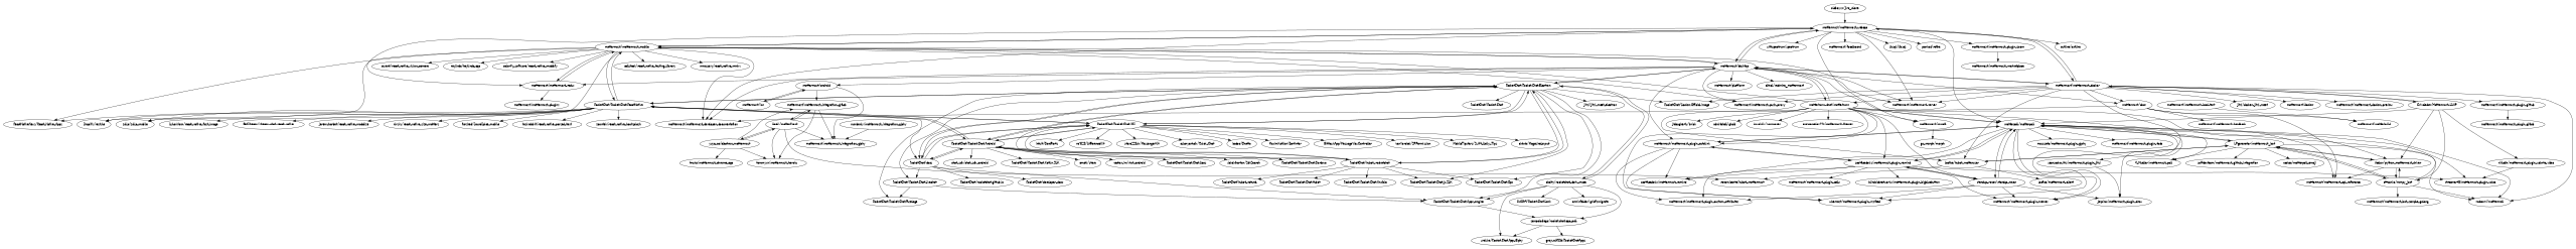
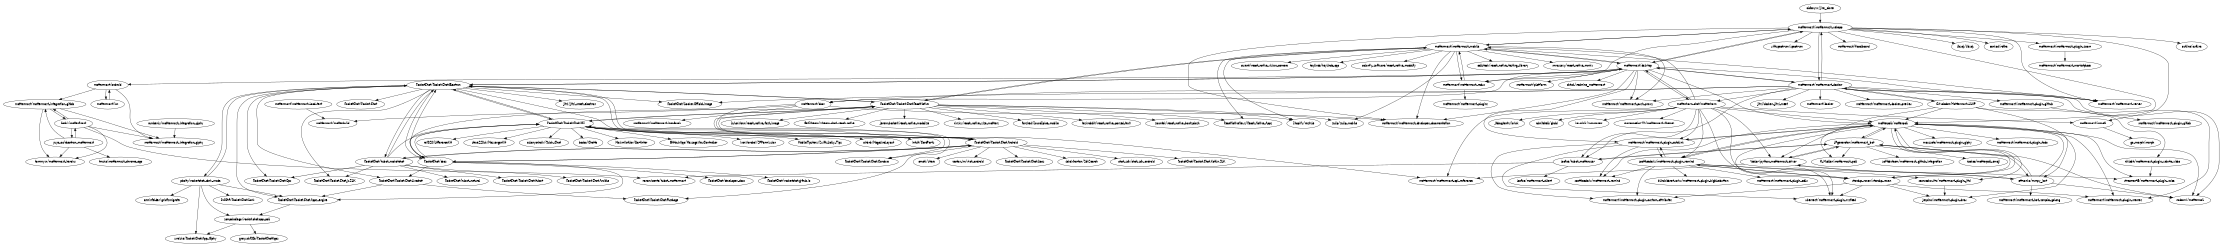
  digraph {
    fontname="Patrick Hand"
    node [fontname="Patrick Hand"]
    edge [fontname="Patrick Hand"]
    "mattermost/mattermost-webapp" [l="25.275,-30.595"]
    "mattermost/mattermost-mobile" [l="25.334,-30.596"]
    "mattermost/desktop" [l="25.307,-30.624"]
    "mattermost/mattermost-server" [l="-13.207,0.885"]
    "mattermost/mattermost-redux" [l="25.309,-30.573"]
    "withspectrum/spectrum" [l="26.101,-26.168"]
    "mattermost/mattermost-developer-documentation" [l="25.29,-30.61"]
    "mattermost/focalboard" [l="32.444,-26.455"]
    "mattermost/mattermost-docker" [l="25.255,-30.634"]
    "libsql/libsql" [l="34.766,-28.021"]
    "pankod/refine" [l="29.515,-27.106"]
    "matterpoll/matterpoll" [l="25.273,-30.695"]
    "mattermost/mattermost-plugin-zoom" [l="25.262,-30.545"]
    "mattermost/mmctl" [l="25.279,-30.632"]
    "outline/outline" [l="32.476,-26.362"]
    "mattermost/mattermost-push-proxy" [l="25.305,-30.599"]
    "RocketChat/Rocket.Chat.ReactNative" [l="25.408,-30.58"]
    "zulip/zulip-mobile" [l="-12.795,-20.47"]
    "callstack/react-native-testing-library" [l="24.623,-29.49"]
    "mrousavy/react-native-mmkv" [l="24.633,-29.39"]
    "cuvent/react-native-vision-camera" [l="24.659,-29.318"]
    "ReactNativeNews/React-Native-Apps" [l="24.8,-29.781"]
    "heylinda/heylinda-app" [l="21.464,-30.138"]
    "colorfy-software/react-native-modalfy" [l="24.784,-29.28"]
    "Shopify/restyle" [l="24.6,-29.369"]
    "matterhorn-chat/matterhorn" [l="25.283,-30.66"]
    "mattermost/platform" [l="-12.556,-20.512"]
    "mattermost/docs" [l="25.246,-30.605"]
    "mattermost/mattermost-plugin-autolink" [l="25.305,-30.678"]
    "mattermost/android" [l="25.17,-30.611"]
    "RocketChat/Rocket.Chat.Electron" [l="25.428,-30.604"]
    "altsol/redmine_mattermost" [l="25.333,-30.573"]
    "mattermost/mattermost-plugins" [l="25.31,-30.541"]
    "RocketChat/Docker.Official.Image" [l="25.36,-30.633"]
    "mattermost/docker" [l="25.199,-30.633"]
    "Crivaledaz/Mattermost-LDAP" [l="25.232,-30.671"]
    "loafoe/hubot-matteruser" [l="25.203,-30.672"]
    "mattermost/mattermost-docker-preview" [l="25.22,-30.62"]
    "mattermost/mattermost-plugin-github" [l="25.202,-30.589"]
    "mattermost/mattermost-plugin-memes" [l="25.278,-30.68"]
    "rodcorsi/mattermail" [l="25.249,-30.688"]
    "jitsi/docker-jitsi-meet" [l="-28.854,12.213"]
    "oldboyxx/jira_clone" [l="26.245,-26.015"]
    "scottleedavis/mattermost-plugin-remind" [l="25.299,-30.697"]
    "wbernest/mattermost-plugin-rssfeed" [l="25.313,-30.689"]
    "standup-raven/standup-raven" [l="25.291,-30.709"]
    "LPgenerator/mattermost_bot" [l="25.22,-30.705"]
    "M-Mueller/mattermost-poll" [l="25.249,-30.726"]
    "scottleedavis/mattermost-remind" [l="25.291,-30.687"]
    "streamer45/mattermost-plugin-voice" [l="25.257,-30.709"]
    "seansackowitz/mattermost-plugin-jitsi" [l="25.267,-30.74"]
    "jespino/mattermost-plugin-draw" [l="25.277,-30.724"]
    "moussetc/mattermost-plugin-giphy" [l="25.303,-30.731"]
    "mattermost/mattermost-plugin-todo" [l="25.287,-30.738"]
    "mattermost/mattermost-marketplace" [l="25.255,-30.52"]
    "go-morph/morph" [l="-32.663,-22.492"]
    "RocketChat/Rocket.Chat.iOS" [l="25.448,-30.576"]
    "RocketChat/Rocket.Chat.Android" [l="25.472,-30.575"]
    "RocketChat/docs" [l="25.463,-30.602"]
    "GetStream/stream-chat-react-native" [l="48.776,-3.468"]
    "jeremybarbet/react-native-modalize" [l="24.76,-29.41"]
    "nirsky/react-native-size-matters" [l="24.785,-29.45"]
    "farshed/SoundSpice-mobile" [l="21.507,-30.174"]
    "taskrabbit/react-native-parsed-text" [l="25.006,-29.48"]
    "zoontek/react-native-bootsplash" [l="24.744,-29.433"]
    "DylanVann/react-native-fast-image" [l="24.781,-29.61"]
    "Vaelor/python-mattermost-driver" [l="25.232,-30.689"]
    "jtdaugherty/brick" [l="-8.191,12.102"]
    "mattermost/mattermost-api-reference" [l="25.238,-30.65"]
    "ndmitchell/ghcid" [l="-8.202,12.131"]
    "kowainik/summoner" [l="-8.154,12.052"]
    "avasconcelos114/mattermost-themes" [l="25.258,-30.666"]
    "mattermost/matterbuild" [l="25.226,-30.566"]
    "mattermost/mattermost-handbook" [l="25.227,-30.582"]
    "mattermost/mattermost-plugin-custom-attributes" [l="25.319,-30.705"]
    "mattermost/ios" [l="25.147,-30.594"]
    "mattermost/mattermost-integration-gitlab" [l="25.115,-30.624"]
    "mattermost/mattermost-integration-giphy" [l="25.121,-30.61"]
    "RocketChat/Rocket.Chat" [l="-12.617,-20.455"]
    "pbaity/rocketchat-dark-mode" [l="25.475,-30.65"]
    "RocketChat/hubot-rocketchat" [l="25.455,-30.546"]
    "RocketChat/Rocket.Chat.Livechat" [l="25.451,-30.632"]
    "RocketChat/Rocket.Chat.Apps-engine" [l="25.475,-30.627"]
    "RocketChat/Rocket.Chat.Ops" [l="25.421,-30.541"]
    "RocketChat/Rocket.Chat.Fuselage" [l="25.428,-30.635"]
    "RocketChat/Rocket.Chat.js.SDK" [l="25.428,-30.558"]
    "jitsi/jitsi-meet-electron" [l="-28.815,12.189"]
    "niklabh/mattermost-plugin-webrtc-video" [l="25.206,-30.696"]
    "attzonko/mmpy_bot" [l="25.235,-30.715"]
    "loafoe/mattermost-client" [l="25.168,-30.686"]
    "renanvicente/hubot-mattermost" [l="25.144,-30.66"]
    "mattermost/mattermost-plugin-gitlab" [l="25.175,-30.561"]
    "blindsidenetworks/mattermost-plugin-bigbluebutton" [l="-29.071,12.098"]
    "mattermost/mattermost-plugin-calls" [l="25.333,-30.724"]
    "kaakaa/matterpoll-emoji" [l="25.203,-30.732"]
    "softdevteam/mattermost-github-integration" [l="25.182,-30.726"]
    "tommyvn/mattermost-heroku" [l="25.089,-30.624"]
    "lloeki/matterfront" [l="25.105,-30.64"]
    "ra1028/DifferenceKit" [l="-51.47,4.661"]
    "steve228uk/MessengerKit" [l="-51.381,4.758"]
    "aslanyanhaik/Quick-Chat" [l="-51.433,4.533"]
    "badoo/Chatto" [l="-51.424,4.289"]
    "MaximKotliar/Bartinter" [l="-51.373,4.741"]
    "RocketChat/Rocket.Chat.Cordova" [l="25.493,-30.56"]
    "GitHawkApp/MessageViewController" [l="-51.449,4.768"]
    "IvanVorobei/SPPermission" [l="-51.337,4.757"]
    "MobileTipsters/Swift-Daily-Tips" [l="-51.433,4.768"]
    "airbnb/MagazineLayout" [l="-51.411,4.712"]
    "intuit/CardParts" [l="-51.346,4.664"]
    "RocketChat/Rocket.Chat.Kotlin.SDK" [l="25.516,-30.579"]
    n111 [l="8.544,9.522" label="amahi/steve"]
    "vector-im/riot-android" [l="-25.487,-22.255"]
    "RocketChat/Rocket.Chat.Docs" [l="25.52,-30.556"]
    "JakeWharton/SdkSearch" [l="48.035,-3.178"]
    "chat-sdk/chat-sdk-android" [l="54.419,-2.611"]
    "RocketChat/developer-docs" [l="25.491,-30.61"]
    "RocketChat/rocketchat.github.io" [l="25.504,-30.603"]
    "arminfelder/gridfsmigrate" [l="25.477,-30.68"]
    "sampaiodiego/rocket.chat.app-poll" [l="25.505,-30.647"]
    "wreiske/Rocket.Chat.App-Giphy" [l="25.499,-30.662"]
    "0x0049/Rocket.Chat.Dark" [l="25.505,-30.68"]
    "RocketChat/hubot-natural" [l="25.457,-30.502"]
    "RocketChat/Rocket.Chat.Hubot" [l="25.464,-30.522"]
    "RocketChat/Rocket.Chat.Ansible" [l="25.488,-30.515"]
    "graywolf336/RocketChatApps" [l="25.536,-30.655"]
    "mattermost/mattermost-bot-sample-golang" [l="25.218,-30.759"]
    "mattermost/mattermost-load-test" [l="25.211,-30.54"]
    "yuya-oc/electron-mattermost" [l="25.08,-30.637"]
    "numberly/mattermost-integration-giphy" [l="25.096,-30.589"]
    "tmuka/mattermost-chrome-app" [l="25.053,-30.641"]
    "mattermost/mattermost-webapp" -> "mattermost/mattermost-mobile"
    "mattermost/mattermost-webapp" -> "mattermost/desktop"
    "mattermost/mattermost-webapp" -> "mattermost/mattermost-server" [e=1]
    "mattermost/mattermost-webapp" -> "mattermost/mattermost-redux"
    "mattermost/mattermost-webapp" -> "withspectrum/spectrum" [e=1]
    "mattermost/mattermost-webapp" -> "mattermost/mattermost-developer-documentation"
    "mattermost/mattermost-webapp" -> "mattermost/focalboard" [e=1]
    "mattermost/mattermost-webapp" -> "mattermost/mattermost-docker"
    "mattermost/mattermost-webapp" -> "libsql/libsql" [e=1]
    "mattermost/mattermost-webapp" -> "pankod/refine" [e=1]
    "mattermost/mattermost-webapp" -> "matterpoll/matterpoll"
    "mattermost/mattermost-webapp" -> "mattermost/mattermost-plugin-zoom"
    "mattermost/mattermost-webapp" -> "mattermost/mmctl"
    "mattermost/mattermost-webapp" -> "outline/outline" [e=1]
    "mattermost/mattermost-mobile" -> "mattermost/mattermost-webapp"
    "mattermost/mattermost-mobile" -> "mattermost/desktop"
    "mattermost/mattermost-mobile" -> "mattermost/mattermost-server" [e=1]
    "mattermost/mattermost-mobile" -> "mattermost/mattermost-redux"
    "mattermost/mattermost-mobile" -> "mattermost/mattermost-developer-documentation"
    "mattermost/mattermost-mobile" -> "mattermost/mattermost-push-proxy"
    "mattermost/mattermost-mobile" -> "RocketChat/Rocket.Chat.ReactNative"
    "mattermost/mattermost-mobile" -> "zulip/zulip-mobile" [e=1]
    "mattermost/mattermost-mobile" -> "callstack/react-native-testing-library" [e=1]
    "mattermost/mattermost-mobile" -> "mrousavy/react-native-mmkv" [e=1]
    "mattermost/mattermost-mobile" -> "cuvent/react-native-vision-camera" [e=1]
    "mattermost/mattermost-mobile" -> "ReactNativeNews/React-Native-Apps" [e=1]
    "mattermost/mattermost-mobile" -> "heylinda/heylinda-app" [e=1]
    "mattermost/mattermost-mobile" -> "colorfy-software/react-native-modalfy" [e=1]
    "mattermost/mattermost-mobile" -> "Shopify/restyle" [e=1]
    "mattermost/desktop" -> "mattermost/mattermost-webapp"
    "mattermost/desktop" -> "mattermost/mattermost-mobile"
    "mattermost/desktop" -> "mattermost/mattermost-server" [e=1]
    "mattermost/desktop" -> "mattermost/mattermost-redux"
    "mattermost/desktop" -> "mattermost/mattermost-developer-documentation"
    "mattermost/desktop" -> "mattermost/mattermost-docker"
    "mattermost/desktop" -> "matterpoll/matterpoll"
    "mattermost/desktop" -> "mattermost/mattermost-push-proxy"
    "mattermost/desktop" -> "matterhorn-chat/matterhorn"
    "mattermost/desktop" -> "mattermost/platform" [e=1]
    "mattermost/desktop" -> "mattermost/docs"
    "mattermost/desktop" -> "mattermost/mattermost-plugin-autolink"
    "mattermost/desktop" -> "mattermost/android"
    "mattermost/desktop" -> "RocketChat/Rocket.Chat.Electron"
    "mattermost/desktop" -> "altsol/redmine_mattermost"
    "mattermost/mattermost-redux" -> "mattermost/mattermost-mobile"
    "mattermost/mattermost-redux" -> "mattermost/mattermost-plugins"
    "mattermost/mattermost-docker" -> "mattermost/mattermost-webapp"
    "mattermost/mattermost-docker" -> "mattermost/desktop"
    "mattermost/mattermost-docker" -> "mattermost/mattermost-server" [e=1]
    "mattermost/mattermost-docker" -> "mattermost/mattermost-push-proxy"
    "mattermost/mattermost-docker" -> "matterhorn-chat/matterhorn"
    "mattermost/mattermost-docker" -> "mattermost/docs"
    "mattermost/mattermost-docker" -> "RocketChat/Docker.Official.Image"
    "mattermost/mattermost-docker" -> "mattermost/docker"
    "mattermost/mattermost-docker" -> "Crivaledaz/Mattermost-LDAP"
    "mattermost/mattermost-docker" -> "loafoe/hubot-matteruser"
    "mattermost/mattermost-docker" -> "mattermost/mattermost-docker-preview"
    "mattermost/mattermost-docker" -> "mattermost/mattermost-plugin-github"
    "mattermost/mattermost-docker" -> "mattermost/mattermost-plugin-memes"
    "mattermost/mattermost-docker" -> "rodcorsi/mattermail"
    "mattermost/mattermost-docker" -> "jitsi/docker-jitsi-meet" [e=1]
    "matterpoll/matterpoll" -> "mattermost/mattermost-plugin-autolink"
    "matterpoll/matterpoll" -> "mattermost/mattermost-plugin-memes"
    "matterpoll/matterpoll" -> "rodcorsi/mattermail"
    "matterpoll/matterpoll" -> "scottleedavis/mattermost-plugin-remind"
    "matterpoll/matterpoll" -> "wbernest/mattermost-plugin-rssfeed"
    "matterpoll/matterpoll" -> "standup-raven/standup-raven"
    "matterpoll/matterpoll" -> "LPgenerator/mattermost_bot"
    "matterpoll/matterpoll" -> "M-Mueller/mattermost-poll"
    "matterpoll/matterpoll" -> "scottleedavis/mattermost-remind"
    "matterpoll/matterpoll" -> "streamer45/mattermost-plugin-voice"
    "matterpoll/matterpoll" -> "seansackowitz/mattermost-plugin-jitsi"
    "matterpoll/matterpoll" -> "jespino/mattermost-plugin-draw"
    "matterpoll/matterpoll" -> "moussetc/mattermost-plugin-giphy"
    "matterpoll/matterpoll" -> "mattermost/mattermost-plugin-todo"
    "mattermost/mattermost-plugin-zoom" -> "mattermost/mattermost-marketplace"
    "mattermost/mmctl" -> "go-morph/morph" [e=1]
    "RocketChat/Rocket.Chat.ReactNative" -> "mattermost/mattermost-mobile"
    "RocketChat/Rocket.Chat.ReactNative" -> "zulip/zulip-mobile" [e=1]
    "RocketChat/Rocket.Chat.ReactNative" -> "ReactNativeNews/React-Native-Apps" [e=1]
    "RocketChat/Rocket.Chat.ReactNative" -> "Shopify/restyle" [e=1]
    "RocketChat/Rocket.Chat.ReactNative" -> "RocketChat/Rocket.Chat.Electron"
    "RocketChat/Rocket.Chat.ReactNative" -> "RocketChat/Rocket.Chat.iOS"
    "RocketChat/Rocket.Chat.ReactNative" -> "RocketChat/Rocket.Chat.Android"
    "RocketChat/Rocket.Chat.ReactNative" -> "RocketChat/docs"
    "RocketChat/Rocket.Chat.ReactNative" -> "GetStream/stream-chat-react-native" [e=1]
    "RocketChat/Rocket.Chat.ReactNative" -> "jeremybarbet/react-native-modalize" [e=1]
    "RocketChat/Rocket.Chat.ReactNative" -> "nirsky/react-native-size-matters" [e=1]
    "RocketChat/Rocket.Chat.ReactNative" -> "farshed/SoundSpice-mobile" [e=1]
    "RocketChat/Rocket.Chat.ReactNative" -> "taskrabbit/react-native-parsed-text" [e=1]
    "RocketChat/Rocket.Chat.ReactNative" -> "zoontek/react-native-bootsplash" [e=1]
    "RocketChat/Rocket.Chat.ReactNative" -> "DylanVann/react-native-fast-image" [e=1]
    "matterhorn-chat/matterhorn" -> "mattermost/mattermost-mobile"
    "matterhorn-chat/matterhorn" -> "mattermost/desktop"
    "matterhorn-chat/matterhorn" -> "matterpoll/matterpoll"
    "matterhorn-chat/matterhorn" -> "mattermost/mmctl"
    "matterhorn-chat/matterhorn" -> "mattermost/mattermost-plugin-autolink"
    "matterhorn-chat/matterhorn" -> "loafoe/hubot-matteruser"
    "matterhorn-chat/matterhorn" -> "scottleedavis/mattermost-plugin-remind"
    "matterhorn-chat/matterhorn" -> "wbernest/mattermost-plugin-rssfeed"
    "matterhorn-chat/matterhorn" -> "standup-raven/standup-raven"
    "matterhorn-chat/matterhorn" -> "Vaelor/python-mattermost-driver"
    "matterhorn-chat/matterhorn" -> "jtdaugherty/brick" [e=1]
    "matterhorn-chat/matterhorn" -> "mattermost/mattermost-api-reference"
    "matterhorn-chat/matterhorn" -> "ndmitchell/ghcid" [e=1]
    "matterhorn-chat/matterhorn" -> "kowainik/summoner" [e=1]
    "matterhorn-chat/matterhorn" -> "avasconcelos114/mattermost-themes"
    "mattermost/docs" -> "mattermost/mattermost-developer-documentation"
    "mattermost/docs" -> "mattermost/mattermost-api-reference"
    "mattermost/docs" -> "mattermost/matterbuild"
    "mattermost/docs" -> "mattermost/mattermost-handbook"
    "mattermost/mattermost-plugin-autolink" -> "matterpoll/matterpoll"
    "mattermost/mattermost-plugin-autolink" -> "scottleedavis/mattermost-plugin-remind"
    "mattermost/mattermost-plugin-autolink" -> "wbernest/mattermost-plugin-rssfeed"
    "mattermost/mattermost-plugin-autolink" -> "scottleedavis/mattermost-remind"
    "mattermost/mattermost-plugin-autolink" -> "mattermost/mattermost-plugin-custom-attributes"
    "mattermost/android" -> "mattermost/ios"
    "mattermost/android" -> "mattermost/mattermost-integration-gitlab"
    "mattermost/android" -> "mattermost/mattermost-integration-giphy"
    "RocketChat/Rocket.Chat.Electron" -> "mattermost/desktop"
    "RocketChat/Rocket.Chat.Electron" -> "RocketChat/Rocket.Chat.ReactNative"
    "RocketChat/Rocket.Chat.Electron" -> "RocketChat/Docker.Official.Image"
    "RocketChat/Rocket.Chat.Electron" -> "RocketChat/Rocket.Chat.iOS"
    "RocketChat/Rocket.Chat.Electron" -> "RocketChat/Rocket.Chat.Android"
    "RocketChat/Rocket.Chat.Electron" -> "RocketChat/docs"
    "RocketChat/Rocket.Chat.Electron" -> "RocketChat/Rocket.Chat" [e=1]
    "RocketChat/Rocket.Chat.Electron" -> "pbaity/rocketchat-dark-mode"
    "RocketChat/Rocket.Chat.Electron" -> "RocketChat/hubot-rocketchat"
    "RocketChat/Rocket.Chat.Electron" -> "RocketChat/Rocket.Chat.Livechat"
    "RocketChat/Rocket.Chat.Electron" -> "RocketChat/Rocket.Chat.Apps-engine"
    "RocketChat/Rocket.Chat.Electron" -> "RocketChat/Rocket.Chat.Ops"
    "RocketChat/Rocket.Chat.Electron" -> "RocketChat/Rocket.Chat.Fuselage"
    "RocketChat/Rocket.Chat.Electron" -> "RocketChat/Rocket.Chat.js.SDK"
    "RocketChat/Rocket.Chat.Electron" -> "jitsi/jitsi-meet-electron" [e=1]
    "Crivaledaz/Mattermost-LDAP" -> "mattermost/mattermost-docker"
    "Crivaledaz/Mattermost-LDAP" -> "matterpoll/matterpoll"
    "Crivaledaz/Mattermost-LDAP" -> "Vaelor/python-mattermost-driver"
    "Crivaledaz/Mattermost-LDAP" -> "niklabh/mattermost-plugin-webrtc-video"
    "Crivaledaz/Mattermost-LDAP" -> "attzonko/mmpy_bot"
    "loafoe/hubot-matteruser" -> "LPgenerator/mattermost_bot"
    "loafoe/hubot-matteruser" -> "loafoe/mattermost-client"
    "loafoe/hubot-matteruser" -> "renanvicente/hubot-mattermost"
    "mattermost/mattermost-plugin-github" -> "mattermost/mattermost-plugin-gitlab"
    "oldboyxx/jira_clone" -> "mattermost/mattermost-webapp" [e=1]
    "scottleedavis/mattermost-plugin-remind" -> "matterpoll/matterpoll"
    "scottleedavis/mattermost-plugin-remind" -> "mattermost/mattermost-plugin-autolink"
-   "scottleedavis/mattermost-plugin-remind" -> "mattermost/mattermost-plugin-memes"
+   "scottleedavis/mattermost-plugin-remind" -> "seansackowitz/mattermost-plugin-jitsi"
    "scottleedavis/mattermost-plugin-remind" -> "standup-raven/standup-raven"
    "scottleedavis/mattermost-plugin-remind" -> "scottleedavis/mattermost-remind"
    "scottleedavis/mattermost-plugin-remind" -> "streamer45/mattermost-plugin-voice"
    "scottleedavis/mattermost-plugin-remind" -> "mattermost/mattermost-plugin-custom-attributes"
    "scottleedavis/mattermost-plugin-remind" -> "blindsidenetworks/mattermost-plugin-bigbluebutton" [e=1]
    "scottleedavis/mattermost-plugin-remind" -> "mattermost/mattermost-plugin-calls"
    "standup-raven/standup-raven" -> "matterpoll/matterpoll"
    "standup-raven/standup-raven" -> "mattermost/mattermost-plugin-memes"
    "standup-raven/standup-raven" -> "scottleedavis/mattermost-plugin-remind"
    "standup-raven/standup-raven" -> "wbernest/mattermost-plugin-rssfeed"
    "standup-raven/standup-raven" -> "jespino/mattermost-plugin-draw"
    "standup-raven/standup-raven" -> "mattermost/mattermost-plugin-custom-attributes"
    "LPgenerator/mattermost_bot" -> "matterpoll/matterpoll"
    "LPgenerator/mattermost_bot" -> "loafoe/hubot-matteruser"
    "LPgenerator/mattermost_bot" -> "rodcorsi/mattermail"
    "LPgenerator/mattermost_bot" -> "M-Mueller/mattermost-poll"
    "LPgenerator/mattermost_bot" -> "Vaelor/python-mattermost-driver"
    "LPgenerator/mattermost_bot" -> "attzonko/mmpy_bot"
    "LPgenerator/mattermost_bot" -> "kaakaa/matterpoll-emoji"
    "LPgenerator/mattermost_bot" -> "softdevteam/mattermost-github-integration"
    "seansackowitz/mattermost-plugin-jitsi" -> "jespino/mattermost-plugin-draw"
    "RocketChat/Rocket.Chat.iOS" -> "RocketChat/Rocket.Chat.ReactNative"
    "RocketChat/Rocket.Chat.iOS" -> "RocketChat/Rocket.Chat.Electron"
    "RocketChat/Rocket.Chat.iOS" -> "RocketChat/Rocket.Chat.Android"
    "RocketChat/Rocket.Chat.iOS" -> "RocketChat/docs"
    "RocketChat/Rocket.Chat.iOS" -> "ra1028/DifferenceKit" [e=1]
    "RocketChat/Rocket.Chat.iOS" -> "steve228uk/MessengerKit" [e=1]
    "RocketChat/Rocket.Chat.iOS" -> "aslanyanhaik/Quick-Chat" [e=1]
    "RocketChat/Rocket.Chat.iOS" -> "badoo/Chatto" [e=1]
    "RocketChat/Rocket.Chat.iOS" -> "MaximKotliar/Bartinter" [e=1]
    "RocketChat/Rocket.Chat.iOS" -> "RocketChat/Rocket.Chat.Cordova"
    "RocketChat/Rocket.Chat.iOS" -> "GitHawkApp/MessageViewController" [e=1]
    "RocketChat/Rocket.Chat.iOS" -> "IvanVorobei/SPPermission" [e=1]
    "RocketChat/Rocket.Chat.iOS" -> "MobileTipsters/Swift-Daily-Tips" [e=1]
    "RocketChat/Rocket.Chat.iOS" -> "airbnb/MagazineLayout" [e=1]
    "RocketChat/Rocket.Chat.iOS" -> "intuit/CardParts" [e=1]
    "RocketChat/Rocket.Chat.Android" -> "RocketChat/Rocket.Chat.ReactNative"
    "RocketChat/Rocket.Chat.Android" -> "RocketChat/Rocket.Chat.Electron"
    "RocketChat/Rocket.Chat.Android" -> "RocketChat/Rocket.Chat.iOS"
    "RocketChat/Rocket.Chat.Android" -> "RocketChat/docs"
    "RocketChat/Rocket.Chat.Android" -> "RocketChat/hubot-rocketchat"
    "RocketChat/Rocket.Chat.Android" -> "RocketChat/Rocket.Chat.Cordova"
    "RocketChat/Rocket.Chat.Android" -> "RocketChat/Rocket.Chat.Kotlin.SDK"
    "RocketChat/Rocket.Chat.Android" -> n111 [e=1]
    "RocketChat/Rocket.Chat.Android" -> "vector-im/riot-android" [e=1]
    "RocketChat/Rocket.Chat.Android" -> "RocketChat/Rocket.Chat.Docs"
    "RocketChat/Rocket.Chat.Android" -> "JakeWharton/SdkSearch" [e=1]
    "RocketChat/Rocket.Chat.Android" -> "chat-sdk/chat-sdk-android" [e=1]
    "RocketChat/docs" -> "RocketChat/Rocket.Chat.Electron"
    "RocketChat/docs" -> "RocketChat/Rocket.Chat.iOS"
    "RocketChat/docs" -> "RocketChat/Rocket.Chat.Android"
    "RocketChat/docs" -> "RocketChat/Rocket.Chat.Livechat"
    "RocketChat/docs" -> "RocketChat/Rocket.Chat.Apps-engine"
    "RocketChat/docs" -> "RocketChat/developer-docs"
    "RocketChat/docs" -> "RocketChat/rocketchat.github.io"
    "Vaelor/python-mattermost-driver" -> "LPgenerator/mattermost_bot"
    "Vaelor/python-mattermost-driver" -> "mattermost/mattermost-api-reference"
    "Vaelor/python-mattermost-driver" -> "attzonko/mmpy_bot"
    "mattermost/ios" -> "mattermost/android"
    "mattermost/mattermost-integration-gitlab" -> "mattermost/mattermost-integration-giphy"
    "mattermost/mattermost-integration-gitlab" -> "tommyvn/mattermost-heroku"
    "mattermost/mattermost-integration-gitlab" -> "lloeki/matterfront"
    "pbaity/rocketchat-dark-mode" -> "RocketChat/Rocket.Chat.Electron"
    "pbaity/rocketchat-dark-mode" -> "RocketChat/Rocket.Chat.Apps-engine"
    "pbaity/rocketchat-dark-mode" -> "arminfelder/gridfsmigrate"
    "pbaity/rocketchat-dark-mode" -> "sampaiodiego/rocket.chat.app-poll"
    "pbaity/rocketchat-dark-mode" -> "wreiske/Rocket.Chat.App-Giphy"
    "pbaity/rocketchat-dark-mode" -> "0x0049/Rocket.Chat.Dark"
    "RocketChat/hubot-rocketchat" -> "RocketChat/Rocket.Chat.Electron"
    "RocketChat/hubot-rocketchat" -> "RocketChat/Rocket.Chat.iOS"
    "RocketChat/hubot-rocketchat" -> "RocketChat/Rocket.Chat.Android"
    "RocketChat/hubot-rocketchat" -> "RocketChat/Rocket.Chat.Ops"
    "RocketChat/hubot-rocketchat" -> "RocketChat/Rocket.Chat.js.SDK"
    "RocketChat/hubot-rocketchat" -> "RocketChat/hubot-natural"
    "RocketChat/hubot-rocketchat" -> "RocketChat/Rocket.Chat.Hubot"
    "RocketChat/hubot-rocketchat" -> "RocketChat/Rocket.Chat.Ansible"
    "RocketChat/Rocket.Chat.Livechat" -> "RocketChat/Rocket.Chat.Apps-engine"
    "RocketChat/Rocket.Chat.Livechat" -> "RocketChat/Rocket.Chat.Fuselage"
    "RocketChat/Rocket.Chat.Apps-engine" -> "sampaiodiego/rocket.chat.app-poll"
    "niklabh/mattermost-plugin-webrtc-video" -> "streamer45/mattermost-plugin-voice"
    "attzonko/mmpy_bot" -> "matterpoll/matterpoll"
    "attzonko/mmpy_bot" -> "rodcorsi/mattermail"
    "attzonko/mmpy_bot" -> "LPgenerator/mattermost_bot"
    "attzonko/mmpy_bot" -> "Vaelor/python-mattermost-driver"
    "attzonko/mmpy_bot" -> "mattermost/mattermost-bot-sample-golang"
    "lloeki/matterfront" -> "mattermost/mattermost-integration-gitlab"
    "lloeki/matterfront" -> "mattermost/mattermost-integration-giphy"
    "lloeki/matterfront" -> "renanvicente/hubot-mattermost"
    "lloeki/matterfront" -> "tommyvn/mattermost-heroku"
    "lloeki/matterfront" -> "yuya-oc/electron-mattermost"
    "sampaiodiego/rocket.chat.app-poll" -> "wreiske/Rocket.Chat.App-Giphy"
    "sampaiodiego/rocket.chat.app-poll" -> "graywolf336/RocketChatApps"
    "mattermost/mattermost-load-test" -> "mattermost/matterbuild"
    "yuya-oc/electron-mattermost" -> "mattermost/mattermost-integration-gitlab"
    "yuya-oc/electron-mattermost" -> "tommyvn/mattermost-heroku"
    "yuya-oc/electron-mattermost" -> "lloeki/matterfront"
    "yuya-oc/electron-mattermost" -> "tmuka/mattermost-chrome-app"
    "numberly/mattermost-integration-giphy" -> "mattermost/mattermost-integration-giphy"
  }
